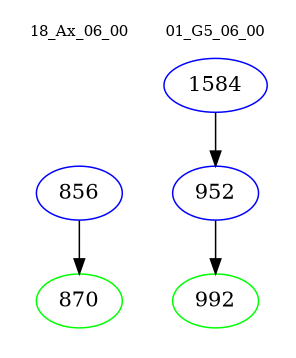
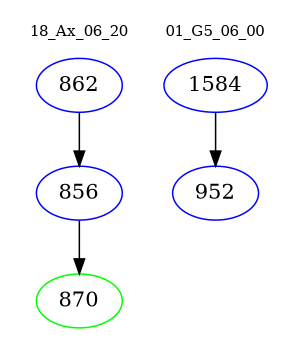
  digraph {
    node [color=blue]
    edge [color=black]
+   n1 [label=862]
    n2 [label=856]
    n3 [color=green label=870]
    n4 [label=1584]
    n5 [label=952]
-   n6 [color=green label=992]
    subgraph cluster_1 {
      color=white
      fontsize=10
-     label="18_Ax_06_00"
+     label="18_Ax_06_20"
+     n1
      n2
      n3
    }
    subgraph cluster_2 {
      color=white
      fontsize=10
      label="01_G5_06_00"
      n4
      n5
-     n6
    }
+   n1 -> n2
    n2 -> n3
    n4 -> n5
-   n5 -> n6
  }
